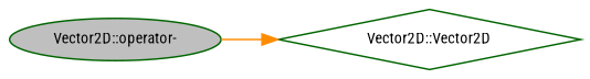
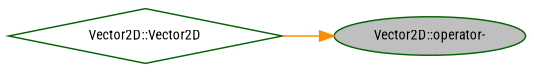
  digraph {
    rankdir=LR
    fontname="Roboto Condensed"
    node [color=darkgreen fontname="Roboto Condensed" fontsize=10 style=filled]
    n1 [fillcolor=grey75 fontcolor=black height=0.2 label="Vector2D::operator-" shape=ellipse width=0.4]
    n2 [fillcolor=white height=0.2 label="Vector2D::Vector2D" shape=diamond width=0.4]
-   n1 -> n2 [color=darkorange fontname="Roboto Condensed" fontsize=10 labelfontname=Helvetica labelfontsize=10 style=solid]
+   n2 -> n1 [color=darkorange fontname="Roboto Condensed" fontsize=10 labelfontname=Helvetica labelfontsize=10 style=solid]
  }
